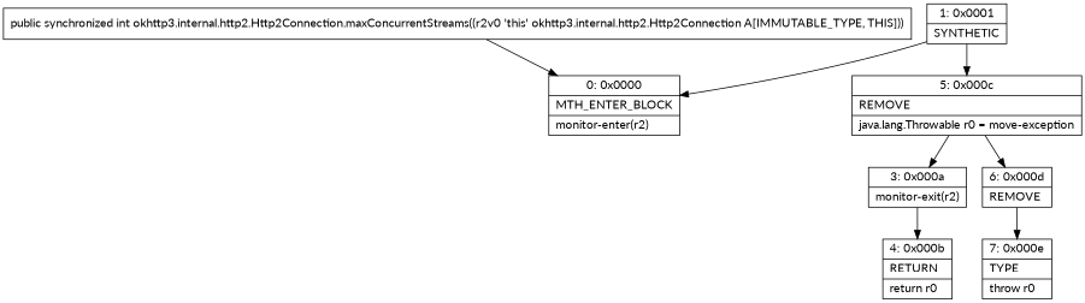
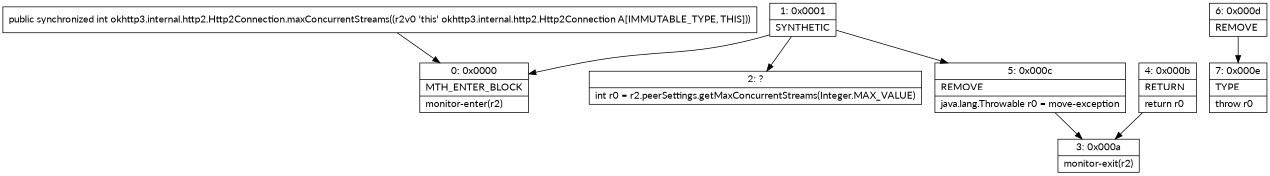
  digraph {
    fontname=Lato
    node [fontname=Lato shape=record]
    edge [fontname=Lato]
    n1 [label="{0\:\ 0x0000|MTH_ENTER_BLOCK\l|monitor\-enter(r2)\l}"]
    n2 [label="{1\:\ 0x0001|SYNTHETIC\l}"]
+   n3 [label="{2\:\ ?|int r0 = r2.peerSettings.getMaxConcurrentStreams(Integer.MAX_VALUE)\l}"]
    n4 [label="{5\:\ 0x000c|REMOVE\l|java.lang.Throwable r0 = move\-exception\l}"]
    n5 [label="{3\:\ 0x000a|monitor\-exit(r2)\l}"]
    n6 [label="{6\:\ 0x000d|REMOVE\l}"]
    n7 [label="{4\:\ 0x000b|RETURN\l|return r0\l}"]
    n8 [label="{7\:\ 0x000e|TYPE\l|throw r0\l}"]
    n9 [label="{public synchronized int okhttp3.internal.http2.Http2Connection.maxConcurrentStreams((r2v0 'this' okhttp3.internal.http2.Http2Connection A[IMMUTABLE_TYPE, THIS])) }"]
    n2 -> n1
+   n2 -> n3
    n2 -> n4
    n4 -> n5
-   n4 -> n6
-   n5 -> n7
+   n7 -> n5
    n6 -> n8
    n9 -> n1
  }
